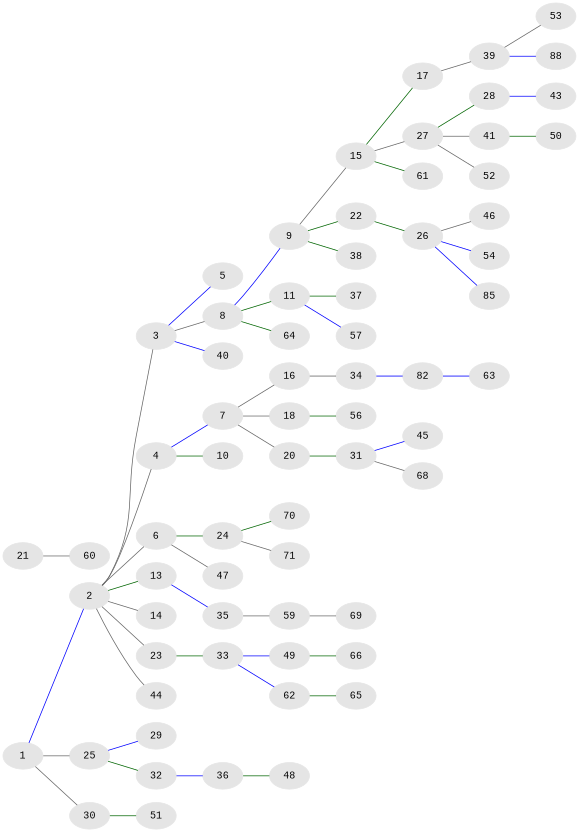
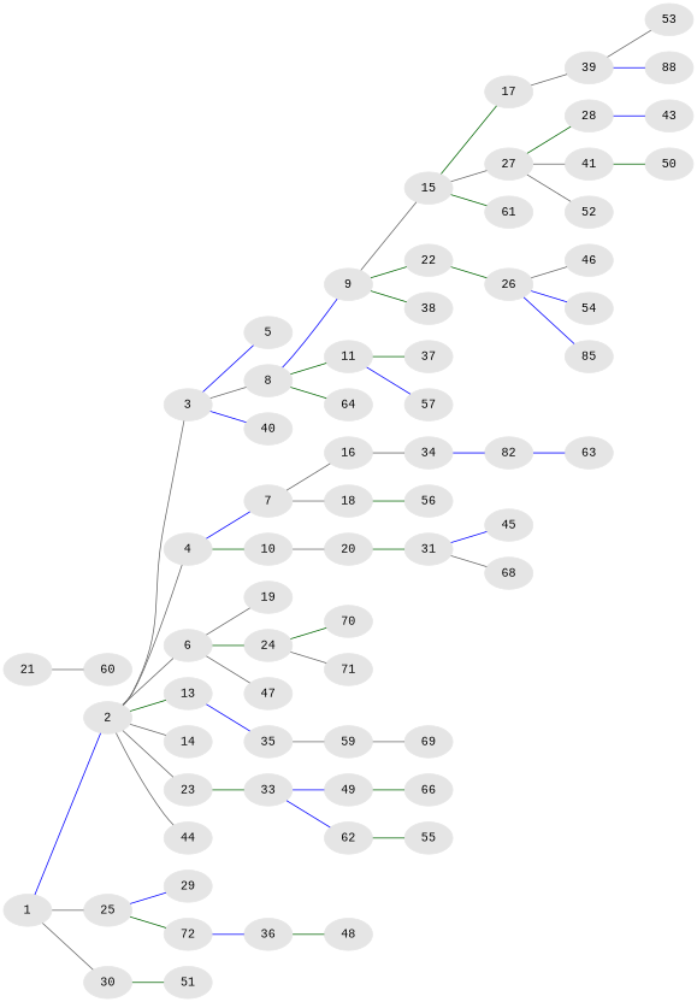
  graph {
    fontname="Liberation Mono"
    rankdir=LR
    node [color=gray90 fontname="Liberation Mono" style=filled]
    edge [color=gray40 fontname="Liberation Mono" weight=1.0]
    1
    2
    25
    30
    3
    4
    6
    13
    14
    23
    44
    29
-   32
+   32 [label=72]
    51
    5
    8
    40
    7
    10
+   19
    24
    47
    35
    33
    9
    11
    64
    16
    18
    20
    70
    71
    34
    56
    15
    22
    38
    37
    57
    17
    27
    61
    26
    31
    21
    60
    59
    39
    28
    41
    52
    n52 [label=82]
    53
    n54 [label=88]
    45
    68
    46
    54
    n59 [label=85]
    49
    62
    36
    43
    50
    48
    66
-   65
+   65 [label=55]
    63
    69
    1 -- 2 [color=blue]
    1 -- 25
    1 -- 30
    2 -- 3
    2 -- 4
    2 -- 6
    2 -- 13 [color=darkgreen]
    2 -- 14
    2 -- 23
    2 -- 44
    25 -- 29 [color=blue]
    25 -- 32 [color=darkgreen]
    30 -- 51 [color=darkgreen]
    3 -- 5 [color=blue]
    3 -- 8
    3 -- 40 [color=blue]
    4 -- 7 [color=blue]
    4 -- 10 [color=darkgreen]
+   6 -- 19
    6 -- 24 [color=darkgreen]
    6 -- 47
    13 -- 35 [color=blue]
    23 -- 33 [color=darkgreen]
    32 -- 36 [color=blue]
    8 -- 9 [color=blue]
    8 -- 11 [color=darkgreen]
    8 -- 64 [color=darkgreen]
    7 -- 16
    7 -- 18
-   7 -- 20
+   10 -- 20
    24 -- 70 [color=darkgreen]
    24 -- 71
    35 -- 59
    33 -- 49 [color=blue]
    33 -- 62 [color=blue]
    9 -- 15
    9 -- 22 [color=darkgreen]
    9 -- 38 [color=darkgreen]
    11 -- 37 [color=darkgreen]
    11 -- 57 [color=blue]
    16 -- 34
    18 -- 56 [color=darkgreen]
    20 -- 31 [color=darkgreen]
    34 -- n52 [color=blue]
    15 -- 17 [color=darkgreen]
    15 -- 27
    15 -- 61 [color=darkgreen]
    22 -- 26 [color=darkgreen]
    17 -- 39
    27 -- 28 [color=darkgreen]
    27 -- 41
    27 -- 52
    26 -- 46
    26 -- 54 [color=blue]
    26 -- n59 [color=blue]
    31 -- 45 [color=blue]
    31 -- 68
    21 -- 60
    59 -- 69
    39 -- 53
    39 -- n54 [color=blue]
    28 -- 43 [color=blue]
    41 -- 50 [color=darkgreen]
    n52 -- 63 [color=blue]
    49 -- 66 [color=darkgreen]
    62 -- 65 [color=darkgreen]
    36 -- 48 [color=darkgreen]
  }
